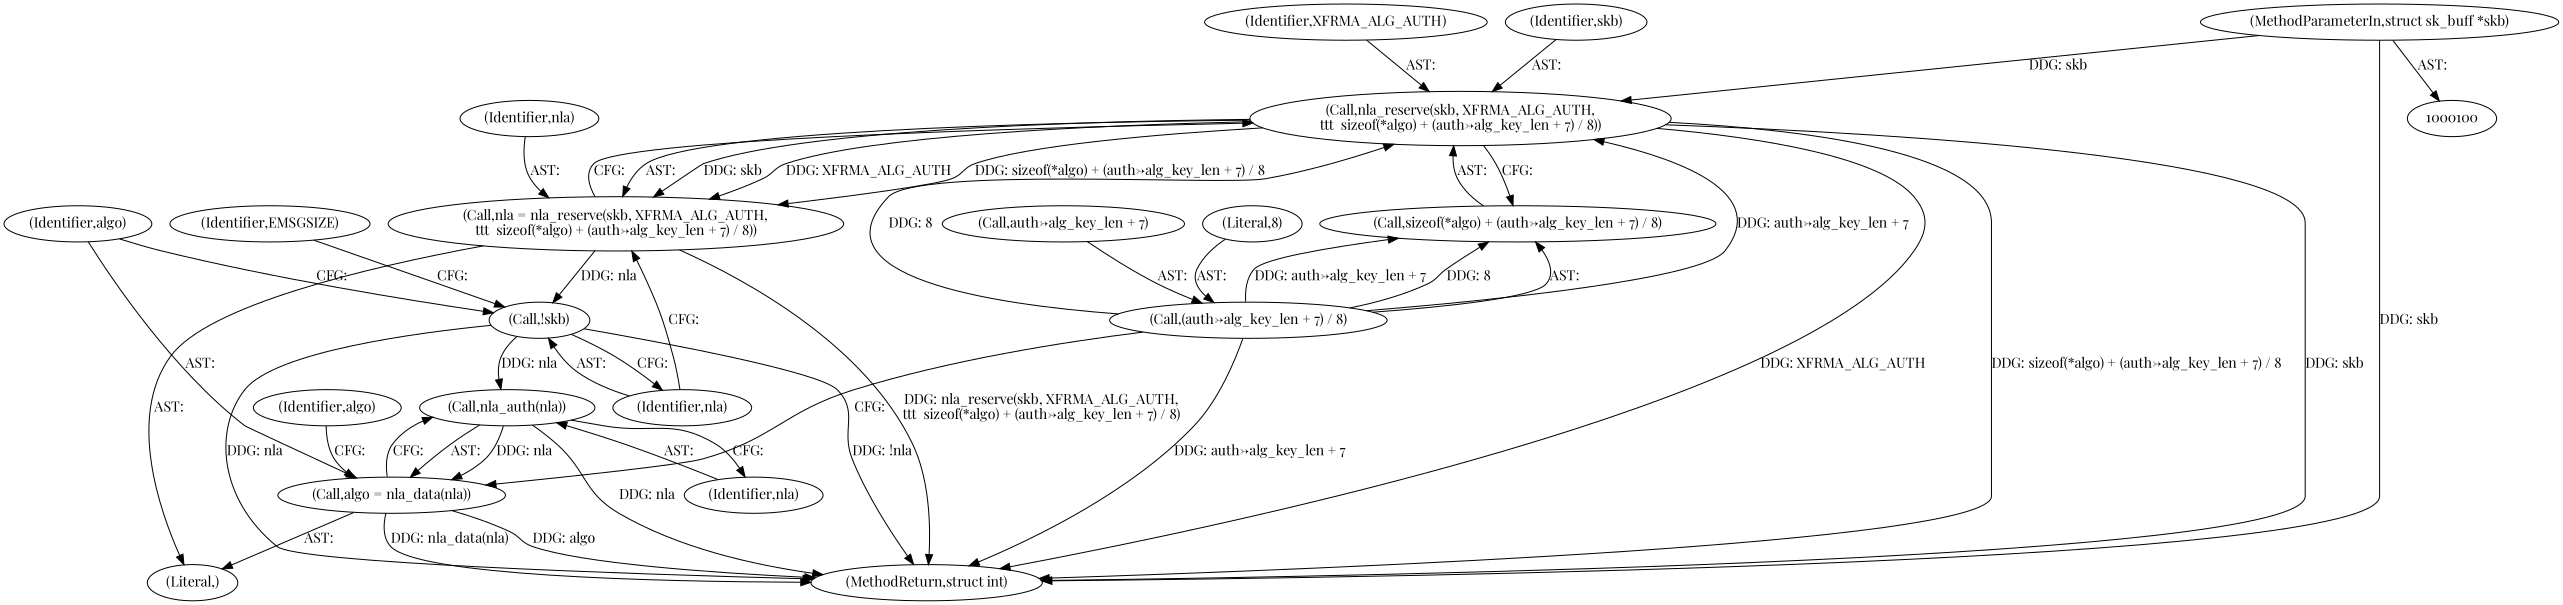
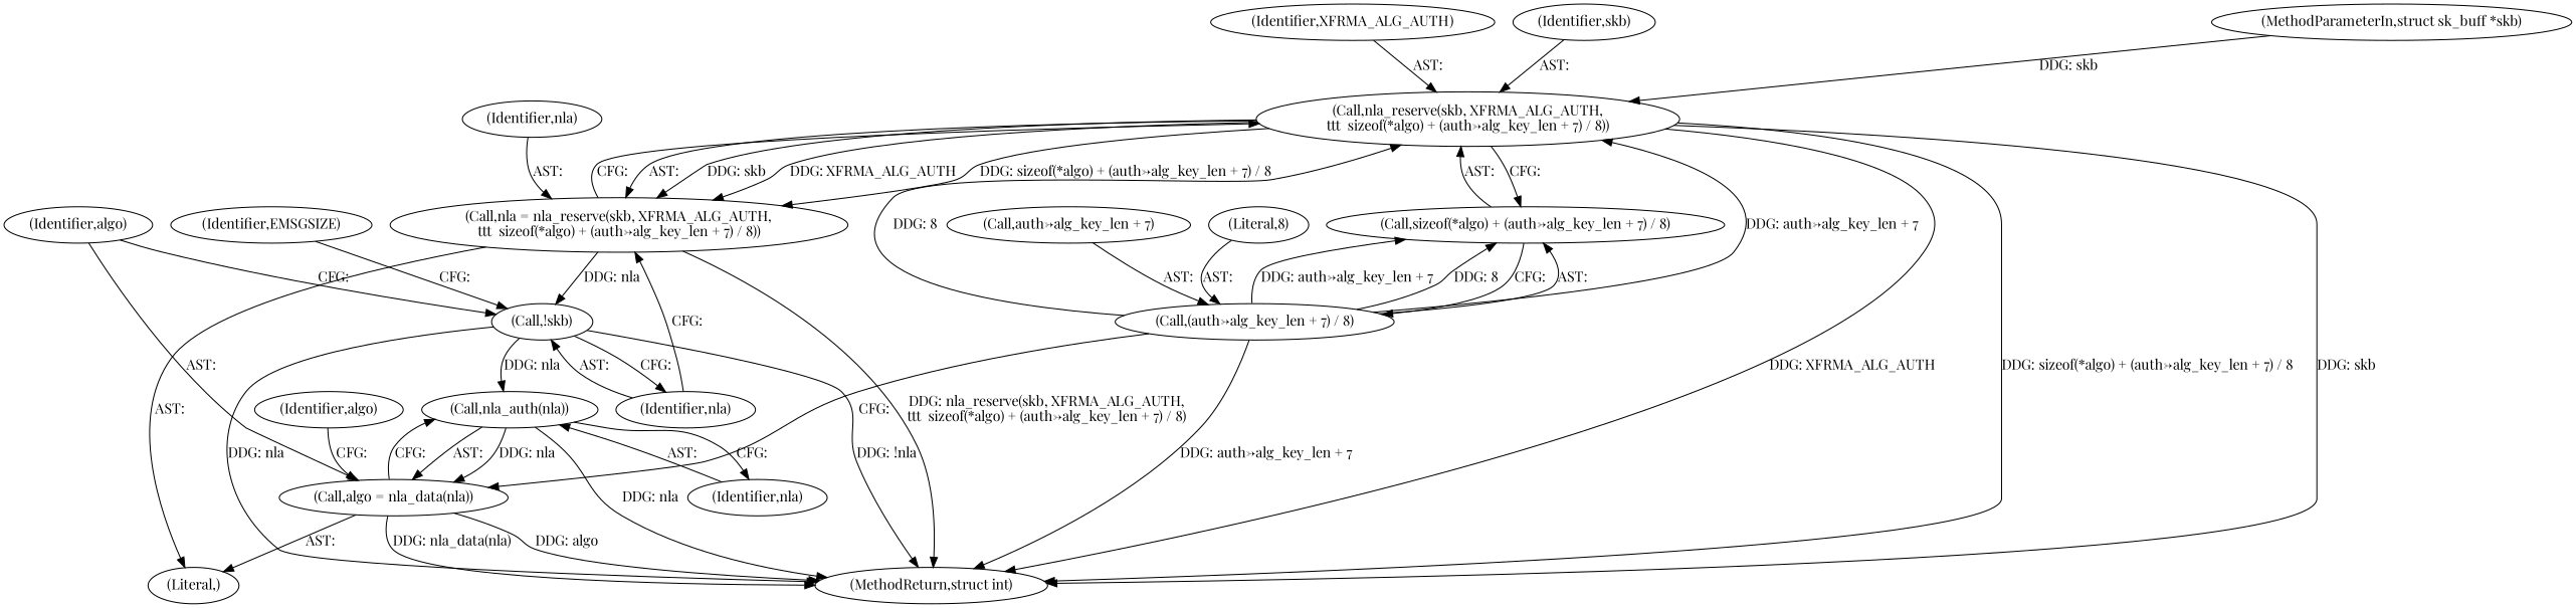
  digraph {
    fontname="Playfair Display"
    node [fontname="Playfair Display"]
    edge [fontname="Playfair Display"]
    n1 [label="(Call,nla_reserve(skb, XFRMA_ALG_AUTH,\n\t\t\t  sizeof(*algo) + (auth->alg_key_len + 7) / 8))"]
    n2 [label="(Call,nla = nla_reserve(skb, XFRMA_ALG_AUTH,\n\t\t\t  sizeof(*algo) + (auth->alg_key_len + 7) / 8))"]
    n3 [label="(Call,sizeof(*algo) + (auth->alg_key_len + 7) / 8)"]
    n4 [label="(MethodReturn,struct int)"]
    n5 [label="(Call,!skb)"]
    n6 [label="(Literal,)"]
    n7 [label="(Call,(auth->alg_key_len + 7) / 8)"]
    n8 [label="(MethodParameterIn,struct sk_buff *skb)"]
-   1000100
    n10 [label="(Call,algo = nla_data(nla))"]
    n11 [label="(Literal,8)"]
    n12 [label="(Call,nla_auth(nla))"]
    n13 [label="(Identifier,nla)"]
    n14 [label="(Identifier,nla)"]
    n15 [label="(Identifier,skb)"]
    n16 [label="(Identifier,EMSGSIZE)"]
    n17 [label="(Identifier,algo)"]
    n18 [label="(Call,auth->alg_key_len + 7)"]
    n19 [label="(Identifier,algo)"]
    n20 [label="(Identifier,nla)"]
    n21 [label="(Identifier,XFRMA_ALG_AUTH)"]
    n1 -> n2 [label="AST: "]
    n1 -> n2 [label="DDG: skb"]
    n1 -> n2 [label="DDG: XFRMA_ALG_AUTH"]
    n1 -> n2 [label="DDG: sizeof(*algo) + (auth->alg_key_len + 7) / 8"]
    n1 -> n3 [label="CFG: "]
    n1 -> n4 [label="DDG: XFRMA_ALG_AUTH"]
    n1 -> n4 [label="DDG: sizeof(*algo) + (auth->alg_key_len + 7) / 8"]
    n1 -> n4 [label="DDG: skb"]
    n2 -> n1 [label="CFG: "]
    n2 -> n4 [label="DDG: nla_reserve(skb, XFRMA_ALG_AUTH,\n\t\t\t  sizeof(*algo) + (auth->alg_key_len + 7) / 8)"]
    n2 -> n5 [label="DDG: nla"]
    n2 -> n6 [label="AST: "]
    n3 -> n1 [label="AST: "]
+   n3 -> n7 [label="CFG: "]
    n5 -> n4 [label="DDG: !nla"]
    n5 -> n4 [label="DDG: nla"]
    n5 -> n12 [label="DDG: nla"]
    n5 -> n13 [label="CFG: "]
    n7 -> n1 [label="DDG: auth->alg_key_len + 7"]
    n7 -> n1 [label="DDG: 8"]
    n7 -> n3 [label="AST: "]
    n7 -> n3 [label="DDG: auth->alg_key_len + 7"]
    n7 -> n3 [label="DDG: 8"]
    n7 -> n4 [label="DDG: auth->alg_key_len + 7"]
    n7 -> n10 [label="CFG: "]
    n8 -> n1 [label="DDG: skb"]
-   n8 -> n4 [label="DDG: skb"]
-   n8 -> 1000100 [label="AST: "]
    n10 -> n4 [label="DDG: nla_data(nla)"]
    n10 -> n4 [label="DDG: algo"]
    n10 -> n6 [label="AST: "]
    n10 -> n12 [label="CFG: "]
    n11 -> n7 [label="AST: "]
    n12 -> n4 [label="DDG: nla"]
    n12 -> n10 [label="AST: "]
    n12 -> n10 [label="DDG: nla"]
    n12 -> n14 [label="CFG: "]
    n13 -> n2 [label="CFG: "]
    n13 -> n5 [label="AST: "]
    n14 -> n12 [label="AST: "]
    n15 -> n1 [label="AST: "]
    n16 -> n5 [label="CFG: "]
    n17 -> n10 [label="CFG: "]
    n18 -> n7 [label="AST: "]
    n19 -> n5 [label="CFG: "]
    n19 -> n10 [label="AST: "]
    n20 -> n2 [label="AST: "]
    n21 -> n1 [label="AST: "]
  }
